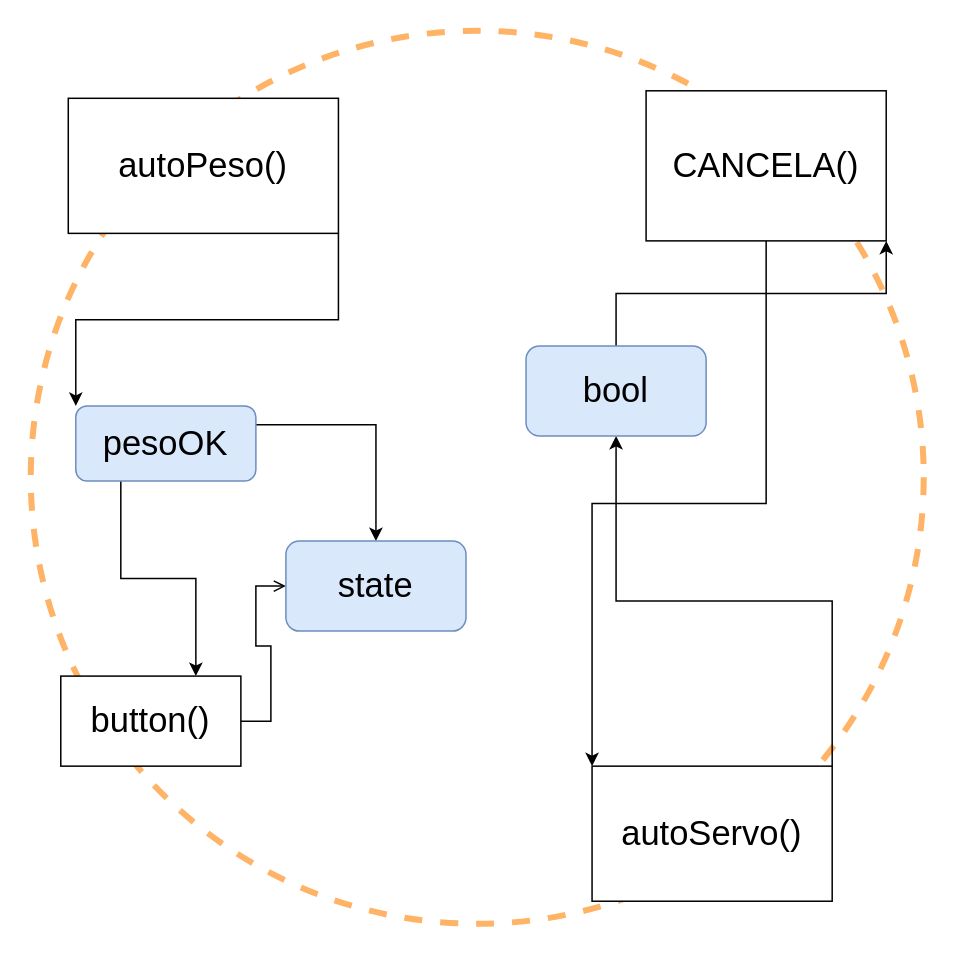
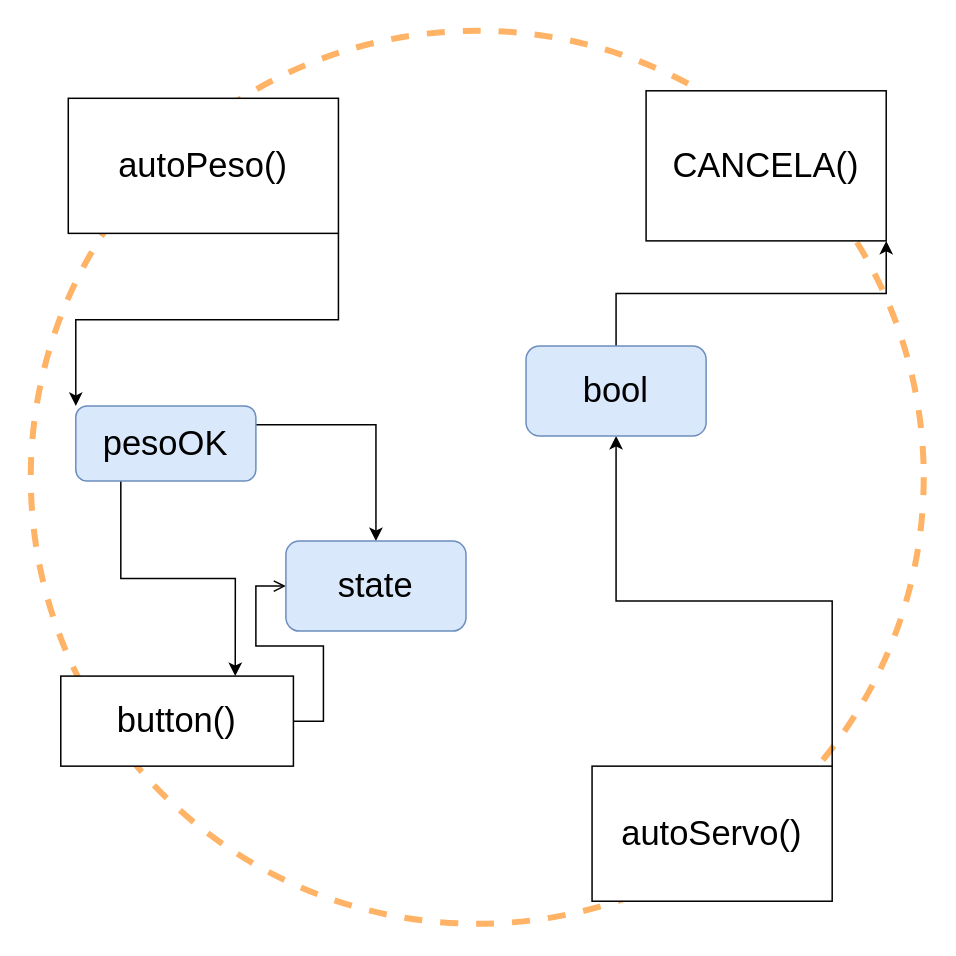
  <mxCell id="0" />
  <mxCell id="1" parent="0" />
  <mxCell id="2" value="" style="ellipse;whiteSpace=wrap;html=1;aspect=fixed;fontSize=23;dashed=1;strokeWidth=4;perimeterSpacing=0;strokeColor=#FFB366;" vertex="1" parent="1"><mxGeometry x="20" y="20" width="595" height="595" as="geometry" /></mxCell>
  <mxCell id="3" style="edgeStyle=orthogonalEdgeStyle;rounded=0;orthogonalLoop=1;jettySize=auto;html=1;exitX=1;exitY=1;exitDx=0;exitDy=0;entryX=0;entryY=0;entryDx=0;entryDy=0;fontSize=23;" edge="1" parent="1" source="4" target="7"><mxGeometry relative="1" as="geometry" /></mxCell>
  <mxCell id="4" value="&lt;font style=&quot;font-size: 23px&quot;&gt;autoPeso()&lt;/font&gt;" style="rounded=0;whiteSpace=wrap;html=1;" vertex="1" parent="1"><mxGeometry x="45" y="65" width="180" height="90" as="geometry" /></mxCell>
  <mxCell id="5" style="edgeStyle=orthogonalEdgeStyle;rounded=0;orthogonalLoop=1;jettySize=auto;html=1;exitX=0.25;exitY=1;exitDx=0;exitDy=0;entryX=0.75;entryY=0;entryDx=0;entryDy=0;fontSize=23;" edge="1" parent="1" source="7" target="9"><mxGeometry relative="1" as="geometry" /></mxCell>
  <mxCell id="6" style="edgeStyle=orthogonalEdgeStyle;rounded=0;orthogonalLoop=1;jettySize=auto;html=1;exitX=1;exitY=0.25;exitDx=0;exitDy=0;fontSize=23;" edge="1" parent="1" source="7" target="10"><mxGeometry relative="1" as="geometry" /></mxCell>
  <mxCell id="7" value="pesoOK" style="rounded=1;whiteSpace=wrap;html=1;fontSize=23;fillColor=#dae8fc;strokeColor=#6c8ebf;" vertex="1" parent="1"><mxGeometry x="50" y="270" width="120" height="50" as="geometry" /></mxCell>
  <mxCell id="8" style="edgeStyle=orthogonalEdgeStyle;rounded=0;orthogonalLoop=1;jettySize=auto;html=1;exitX=1;exitY=0.5;exitDx=0;exitDy=0;entryX=0;entryY=0.5;entryDx=0;entryDy=0;fontSize=23;endArrow=open;" edge="1" parent="1" source="9" target="10"><mxGeometry relative="1" as="geometry" /></mxCell>
- <mxCell id="9" value="button()" style="rounded=0;whiteSpace=wrap;html=1;fontSize=23;" vertex="1" parent="1"><mxGeometry x="40" y="450" width="120" height="60" as="geometry" /></mxCell>
+ <mxCell id="9" value="button()" style="rounded=0;whiteSpace=wrap;html=1;fontSize=23;" vertex="1" parent="1"><mxGeometry x="40" y="450" width="155" height="60" as="geometry" /></mxCell>
  <mxCell id="10" value="state" style="rounded=1;whiteSpace=wrap;html=1;fontSize=23;fillColor=#dae8fc;strokeColor=#6c8ebf;" vertex="1" parent="1"><mxGeometry x="190" y="360" width="120" height="60" as="geometry" /></mxCell>
- <mxCell id="11" style="edgeStyle=orthogonalEdgeStyle;rounded=0;orthogonalLoop=1;jettySize=auto;html=1;exitX=0.5;exitY=1;exitDx=0;exitDy=0;entryX=0;entryY=0;entryDx=0;entryDy=0;fontSize=23;" edge="1" parent="1" source="12" target="14"><mxGeometry relative="1" as="geometry" /></mxCell>
  <mxCell id="12" value="CANCELA()" style="rounded=0;whiteSpace=wrap;html=1;fontSize=23;" vertex="1" parent="1"><mxGeometry x="430" y="60" width="160" height="100" as="geometry" /></mxCell>
  <mxCell id="13" style="edgeStyle=orthogonalEdgeStyle;rounded=0;orthogonalLoop=1;jettySize=auto;html=1;exitX=1;exitY=0;exitDx=0;exitDy=0;entryX=0.5;entryY=1;entryDx=0;entryDy=0;fontSize=23;" edge="1" parent="1" source="14" target="16"><mxGeometry relative="1" as="geometry" /></mxCell>
  <mxCell id="14" value="autoServo()" style="rounded=0;whiteSpace=wrap;html=1;fontSize=23;" vertex="1" parent="1"><mxGeometry x="394" y="510" width="160" height="90" as="geometry" /></mxCell>
  <mxCell id="15" style="edgeStyle=orthogonalEdgeStyle;rounded=0;orthogonalLoop=1;jettySize=auto;html=1;exitX=0.5;exitY=0;exitDx=0;exitDy=0;entryX=1;entryY=1;entryDx=0;entryDy=0;fontSize=23;" edge="1" parent="1" source="16" target="12"><mxGeometry relative="1" as="geometry" /></mxCell>
  <mxCell id="16" value="bool" style="rounded=1;whiteSpace=wrap;html=1;fontSize=23;fillColor=#dae8fc;strokeColor=#6c8ebf;" vertex="1" parent="1"><mxGeometry x="350" y="230" width="120" height="60" as="geometry" /></mxCell>
